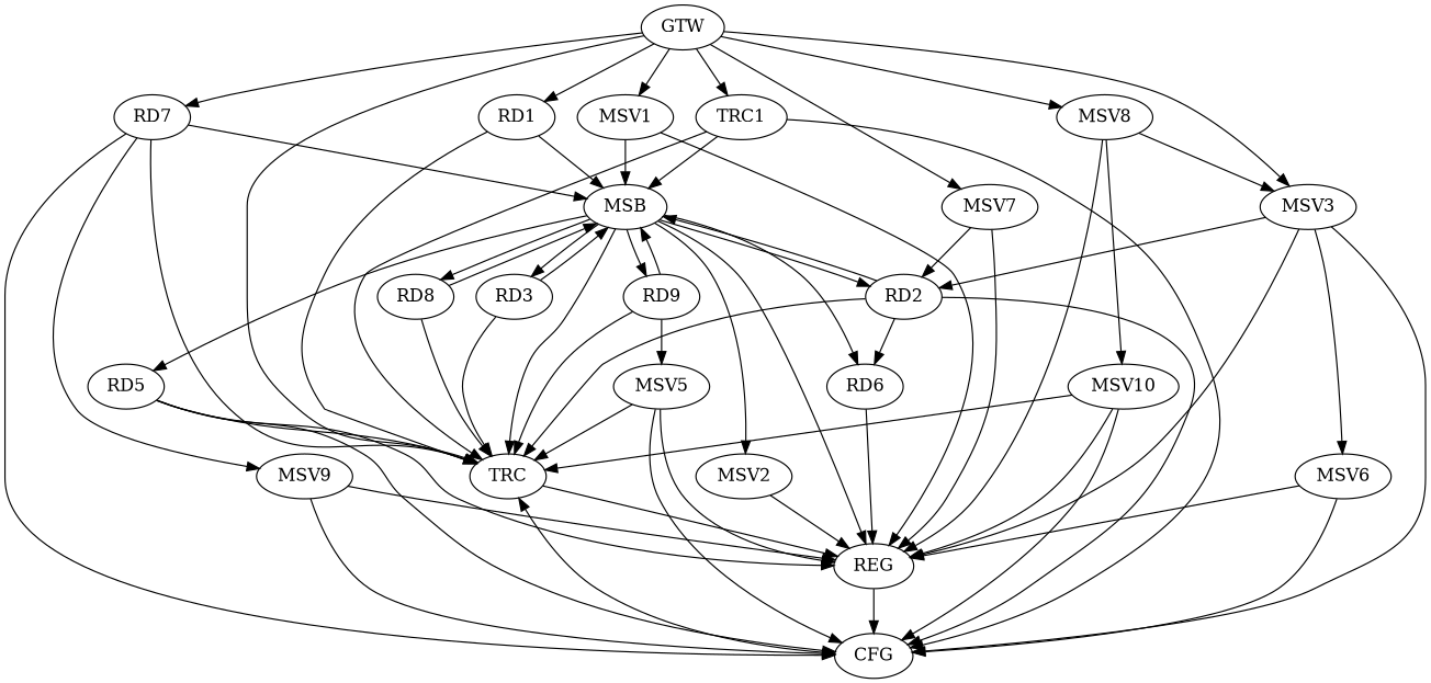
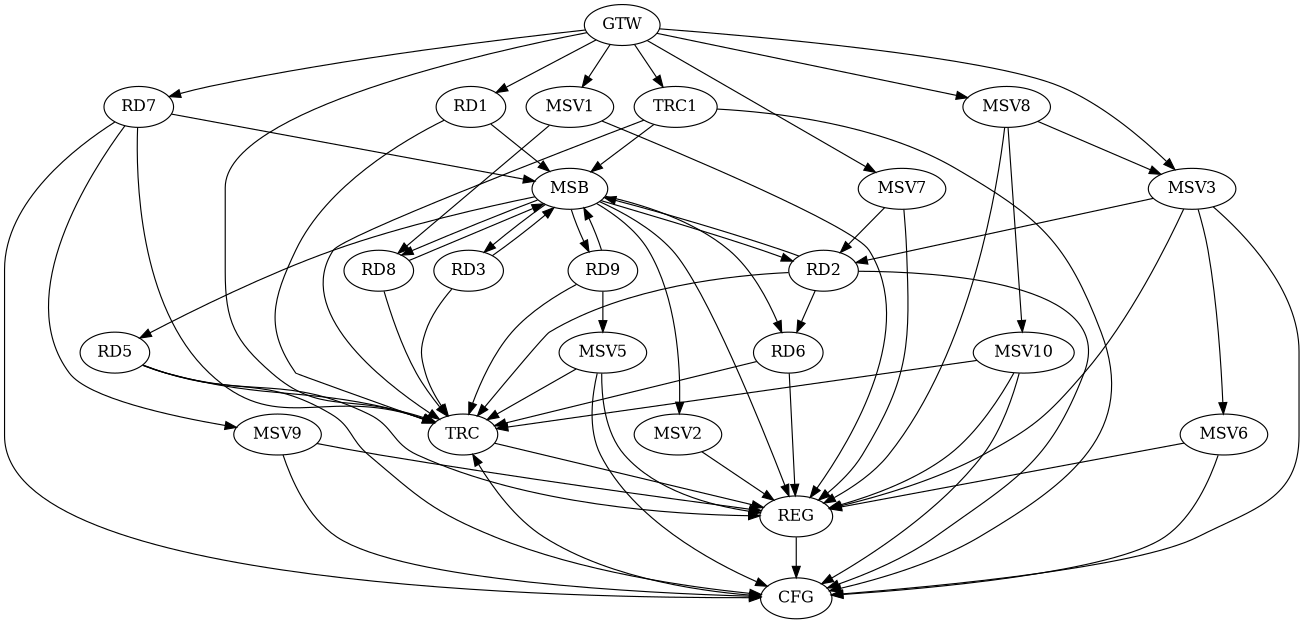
  strict digraph {
    n1 [label=RD1]
    n2 [label=MSB]
    n3 [label=TRC]
    n4 [label=RD2]
    n5 [label=RD6]
    n6 [label=RD3]
    n7 [label=RD9]
    n8 [label=RD5]
    n9 [label=REG]
    n10 [label=RD8]
    n11 [label=MSV2]
    n12 [label=CFG]
    n13 [label=MSV6]
    n14 [label=MSV5]
    n15 [label=RD7]
    n16 [label=MSV9]
    n17 [label=TRC1]
    n18 [label=GTW]
    n19 [label=MSV1]
    n20 [label=MSV3]
    n21 [label=MSV7]
    n22 [label=MSV8]
    n23 [label=MSV10]
    n1 -> n2
    n1 -> n3
    n2 -> n4
    n2 -> n5
    n2 -> n6
    n2 -> n7
    n2 -> n8
    n2 -> n9
    n2 -> n10
    n2 -> n11
    n3 -> n9
    n4 -> n2
    n4 -> n3
    n4 -> n5
    n4 -> n12
-   n2 -> n3
+   n5 -> n3
    n5 -> n9
    n6 -> n2
    n6 -> n3
    n7 -> n2
    n7 -> n3
    n7 -> n14
    n8 -> n3
    n8 -> n9
    n8 -> n12
    n9 -> n12
    n10 -> n2
    n10 -> n3
    n11 -> n9
    n12 -> n3
    n13 -> n9
    n13 -> n12
    n14 -> n3
    n14 -> n9
    n14 -> n12
    n15 -> n2
    n15 -> n3
    n15 -> n12
    n15 -> n16
    n16 -> n9
    n16 -> n12
    n17 -> n2
    n17 -> n3
    n17 -> n12
    n18 -> n1
    n18 -> n3
    n18 -> n15
    n18 -> n17
    n18 -> n19
    n18 -> n20
    n18 -> n21
    n18 -> n22
    n19 -> n9
-   n19 -> n2
+   n19 -> n10
    n20 -> n4
    n20 -> n9
    n20 -> n12
    n20 -> n13
    n21 -> n4
    n21 -> n9
    n22 -> n9
    n22 -> n20
    n22 -> n23
    n23 -> n3
    n23 -> n9
    n23 -> n12
  }
